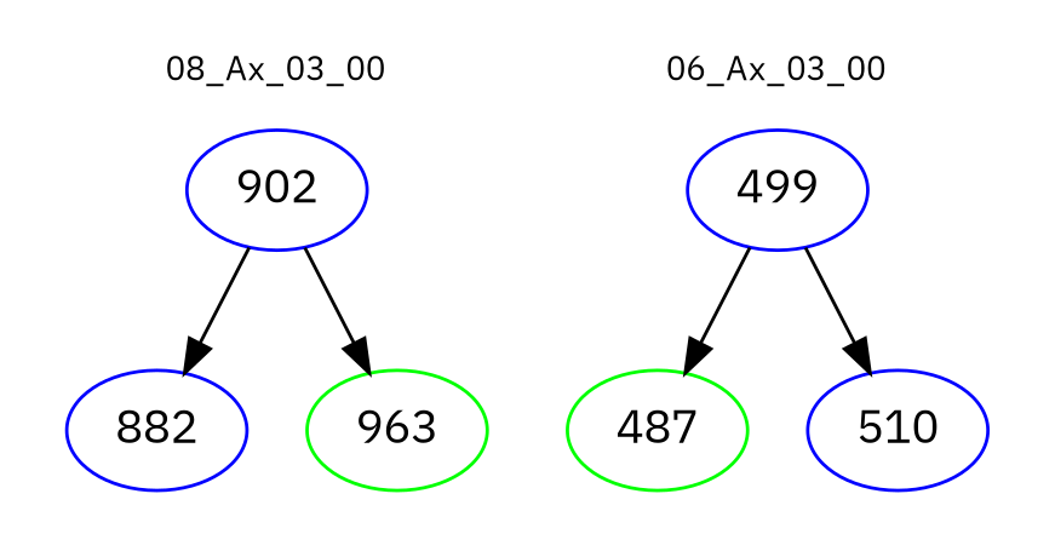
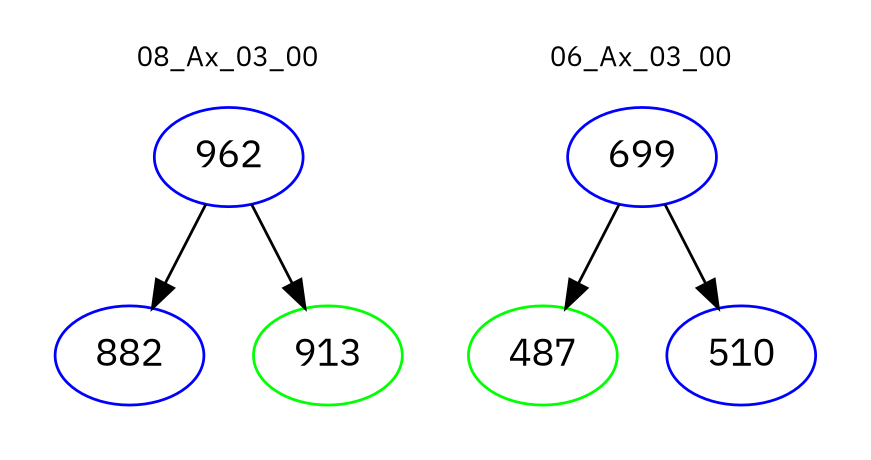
  digraph {
    fontname="IBM Plex Sans"
    node [color=blue fontname="IBM Plex Sans"]
    edge [color=black fontname="IBM Plex Sans"]
-   n1 [label=902]
+   n1 [label=962]
    n2 [label=882]
-   n3 [color=green label=963]
-   n4 [label=499]
+   n3 [color=green label=913]
+   n4 [label=699]
    n5 [color=green label=487]
    n6 [label=510]
    subgraph cluster_1 {
      color=white
      fontsize=10
      label="08_Ax_03_00"
      n1
      n2
      n3
    }
    subgraph cluster_2 {
      color=white
      fontsize=10
      label="06_Ax_03_00"
      n4
      n5
      n6
    }
    n1 -> n2
    n1 -> n3
    n4 -> n5
    n4 -> n6
  }
